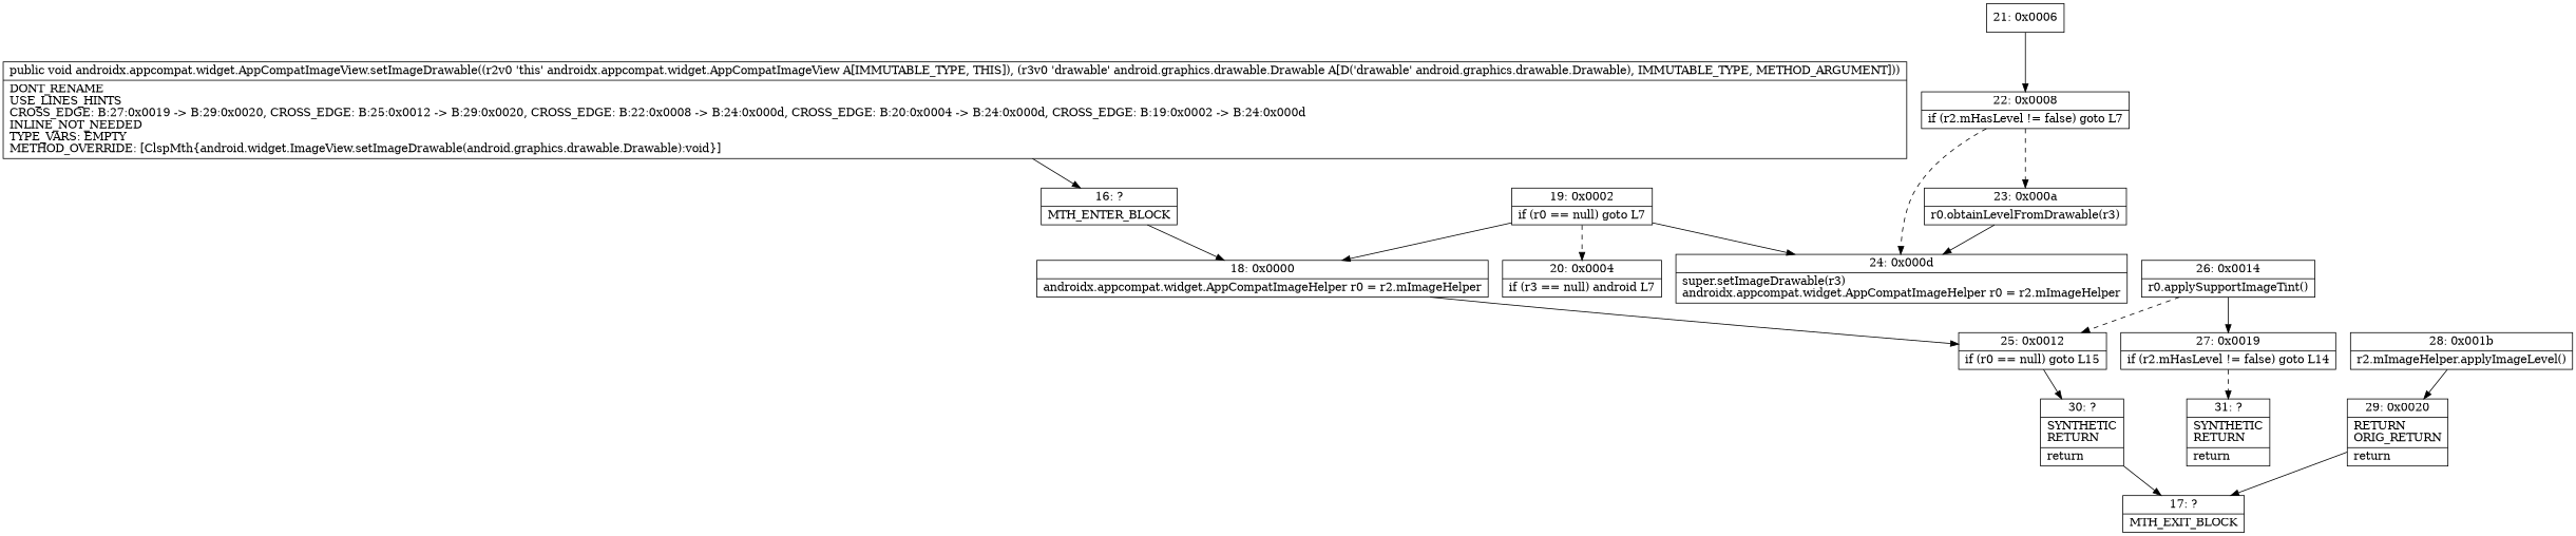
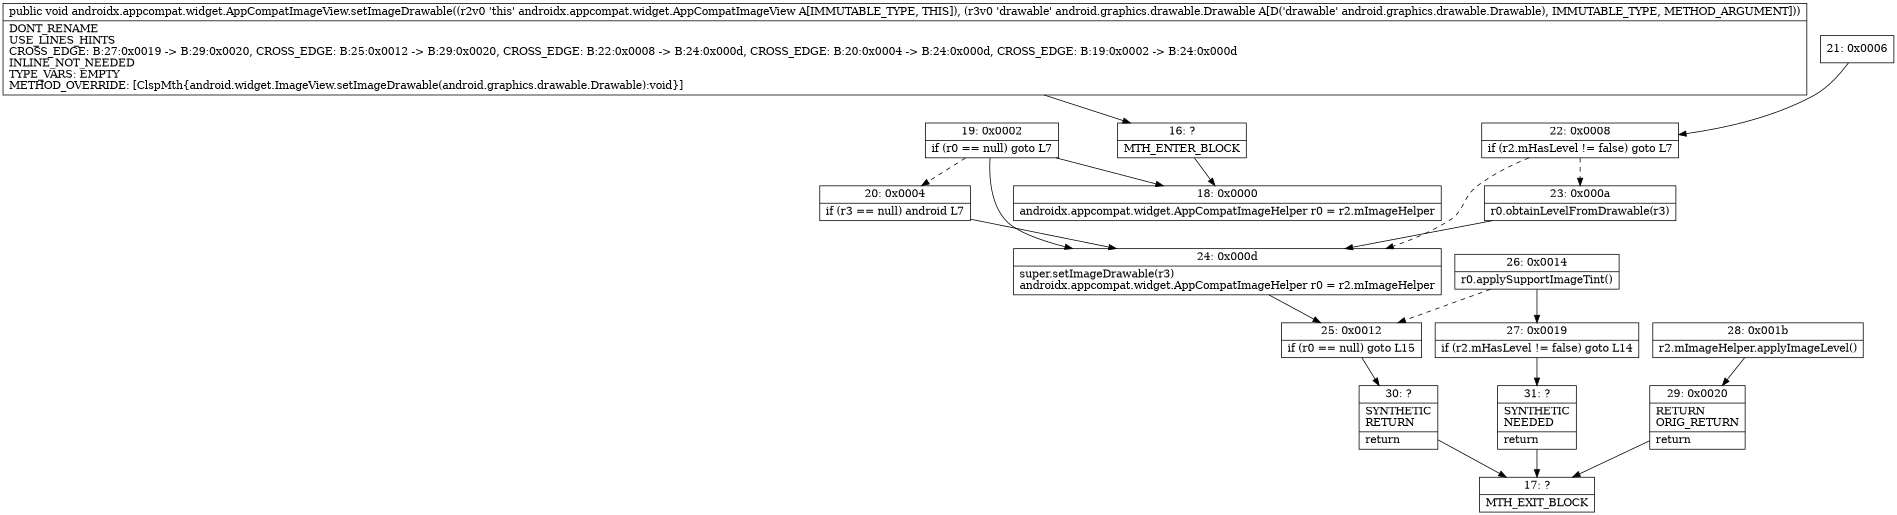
  digraph {
    node [shape=record]
    n1 [label="{16\:\ ?|MTH_ENTER_BLOCK\l}"]
    n2 [label="{18\:\ 0x0000|androidx.appcompat.widget.AppCompatImageHelper r0 = r2.mImageHelper\l}"]
    n3 [label="{19\:\ 0x0002|if (r0 == null) goto L7\l}"]
    n4 [label="{20\:\ 0x0004|if (r3 == null) android L7\l}"]
    n5 [label="{24\:\ 0x000d|super.setImageDrawable(r3)\landroidx.appcompat.widget.AppCompatImageHelper r0 = r2.mImageHelper\l}"]
    n6 [label="{25\:\ 0x0012|if (r0 == null) goto L15\l}"]
    n7 [label="{21\:\ 0x0006}"]
    n8 [label="{22\:\ 0x0008|if (r2.mHasLevel != false) goto L7\l}"]
    n9 [label="{23\:\ 0x000a|r0.obtainLevelFromDrawable(r3)\l}"]
    n10 [label="{30\:\ ?|SYNTHETIC\lRETURN\l|return\l}"]
    n11 [label="{26\:\ 0x0014|r0.applySupportImageTint()\l}"]
    n12 [label="{27\:\ 0x0019|if (r2.mHasLevel != false) goto L14\l}"]
    n13 [label="{17\:\ ?|MTH_EXIT_BLOCK\l}"]
-   n14 [label="{31\:\ ?|SYNTHETIC\lRETURN\l|return\l}"]
+   n14 [label="{31\:\ ?|SYNTHETIC\lNEEDED\l|return\l}"]
    n15 [label="{28\:\ 0x001b|r2.mImageHelper.applyImageLevel()\l}"]
    n16 [label="{29\:\ 0x0020|RETURN\lORIG_RETURN\l|return\l}"]
    n17 [label="{public void androidx.appcompat.widget.AppCompatImageView.setImageDrawable((r2v0 'this' androidx.appcompat.widget.AppCompatImageView A[IMMUTABLE_TYPE, THIS]), (r3v0 'drawable' android.graphics.drawable.Drawable A[D('drawable' android.graphics.drawable.Drawable), IMMUTABLE_TYPE, METHOD_ARGUMENT]))  | DONT_RENAME\lUSE_LINES_HINTS\lCROSS_EDGE: B:27:0x0019 \-\> B:29:0x0020, CROSS_EDGE: B:25:0x0012 \-\> B:29:0x0020, CROSS_EDGE: B:22:0x0008 \-\> B:24:0x000d, CROSS_EDGE: B:20:0x0004 \-\> B:24:0x000d, CROSS_EDGE: B:19:0x0002 \-\> B:24:0x000d\lINLINE_NOT_NEEDED\lTYPE_VARS: EMPTY\lMETHOD_OVERRIDE: [ClspMth\{android.widget.ImageView.setImageDrawable(android.graphics.drawable.Drawable):void\}]\l}"]
    n1 -> n2
    n3 -> n2
    n3 -> n4 [style=dashed]
    n3 -> n5
-   n2 -> n6
+   n4 -> n5
+   n5 -> n6
    n6 -> n10
    n7 -> n8
    n8 -> n5 [style=dashed]
    n8 -> n9 [style=dashed]
    n9 -> n5
    n10 -> n13
    n11 -> n6 [style=dashed]
    n11 -> n12
-   n12 -> n14 [style=dashed]
+   n12 -> n14
+   n14 -> n13
    n15 -> n16
    n16 -> n13
    n17 -> n1
  }
